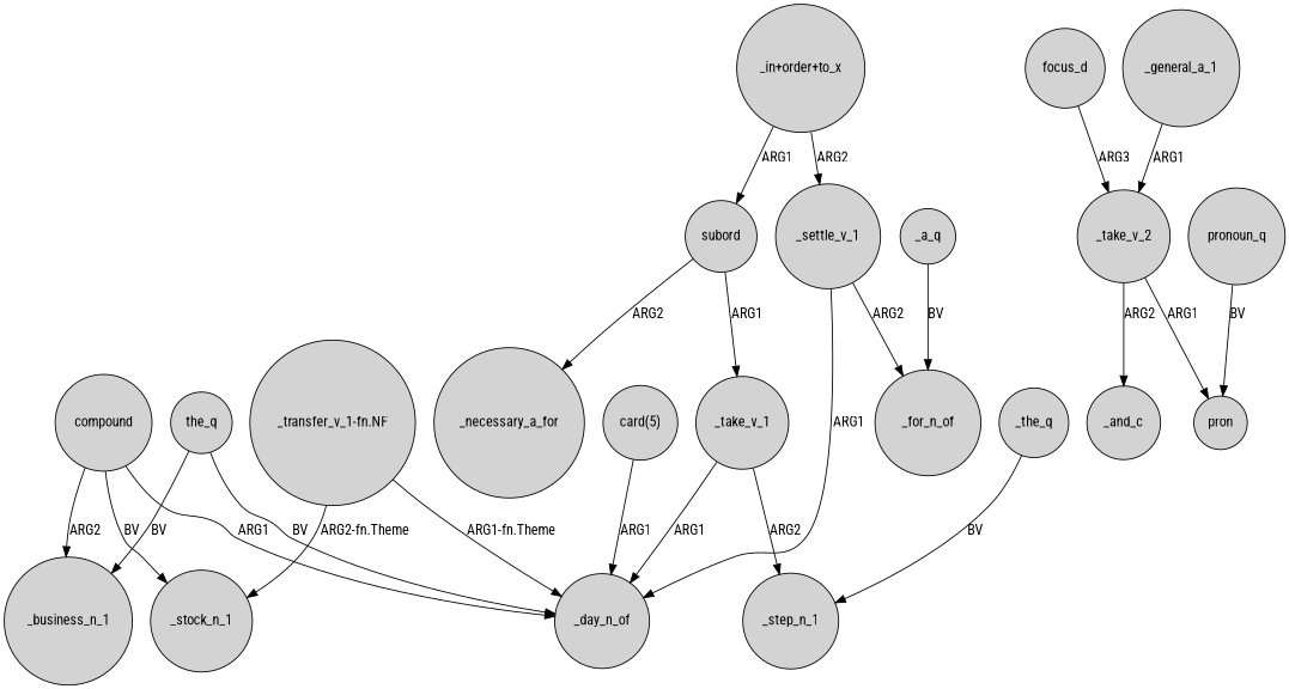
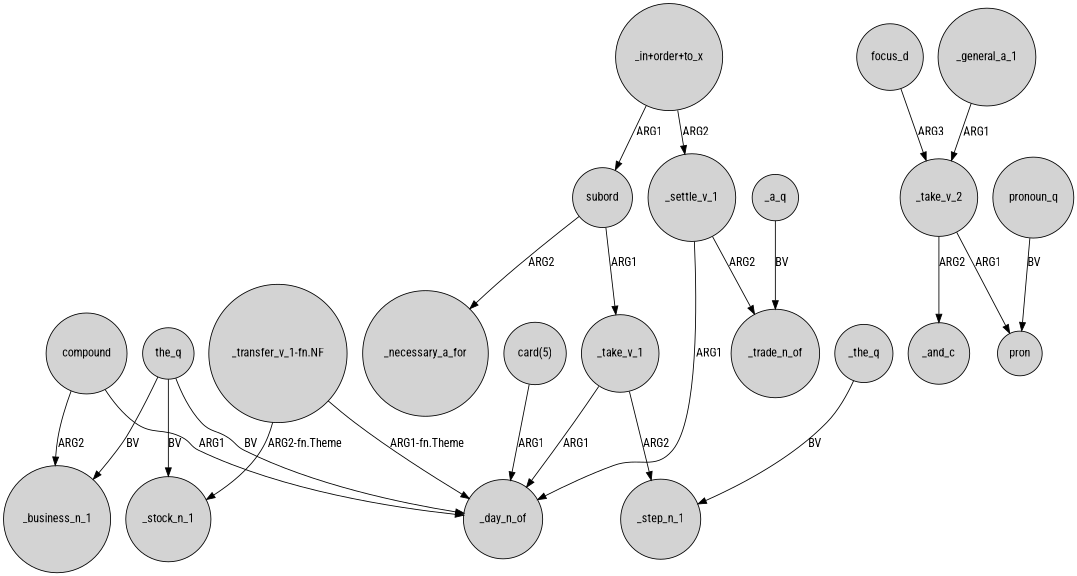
  digraph {
    fontname="Roboto Condensed"
    node [fontname="Roboto Condensed" shape=circle style=filled]
    edge [fontname="Roboto Condensed"]
    "_transfer_v_1-fn.NF"
    _stock_n_1
    _day_n_of
    subord
    _take_v_1
    _necessary_a_for
    _step_n_1
    focus_d
    _take_v_2
    pron
    _and_c
    _general_a_1
    _the_q
    n14 [label=the_q]
    _business_n_1
    _a_q
-   _trade_n_of [label=_for_n_of]
+   _trade_n_of
    pronoun_q
    compound
    "card(5)"
    "_in+order+to_x"
    _settle_v_1
    "_transfer_v_1-fn.NF" -> _stock_n_1 [label="ARG2-fn.Theme"]
    "_transfer_v_1-fn.NF" -> _day_n_of [label="ARG1-fn.Theme"]
    subord -> _take_v_1 [label=ARG1]
    subord -> _necessary_a_for [label=ARG2]
    _take_v_1 -> _day_n_of [label=ARG1]
    _take_v_1 -> _step_n_1 [label=ARG2]
    focus_d -> _take_v_2 [label=ARG3]
    _take_v_2 -> pron [label=ARG1]
    _take_v_2 -> _and_c [label=ARG2]
    _general_a_1 -> _take_v_2 [label=ARG1]
    _the_q -> _step_n_1 [label=BV]
-   compound -> _stock_n_1 [label=BV]
+   n14 -> _stock_n_1 [label=BV]
    n14 -> _day_n_of [label=BV]
    n14 -> _business_n_1 [label=BV]
    _a_q -> _trade_n_of [label=BV]
    pronoun_q -> pron [label=BV]
    compound -> _day_n_of [label=ARG1]
    compound -> _business_n_1 [label=ARG2]
    "card(5)" -> _day_n_of [label=ARG1]
    "_in+order+to_x" -> subord [label=ARG1]
    "_in+order+to_x" -> _settle_v_1 [label=ARG2]
    _settle_v_1 -> _day_n_of [label=ARG1]
    _settle_v_1 -> _trade_n_of [label=ARG2]
  }
